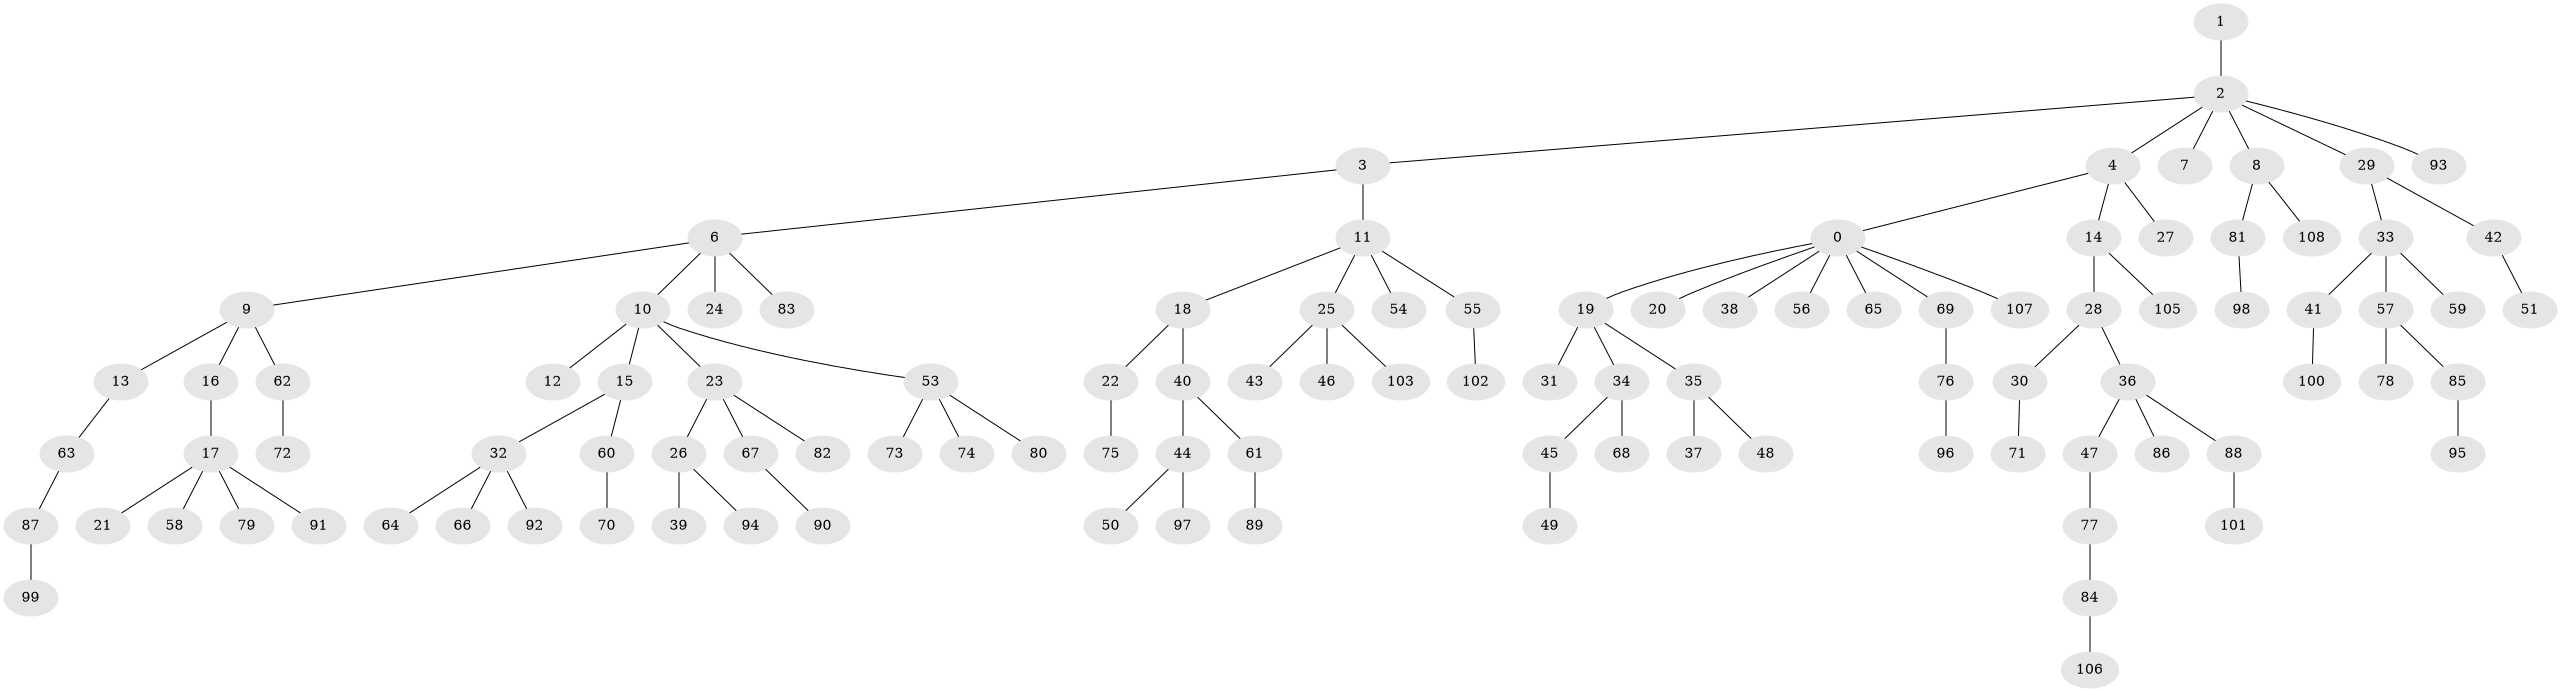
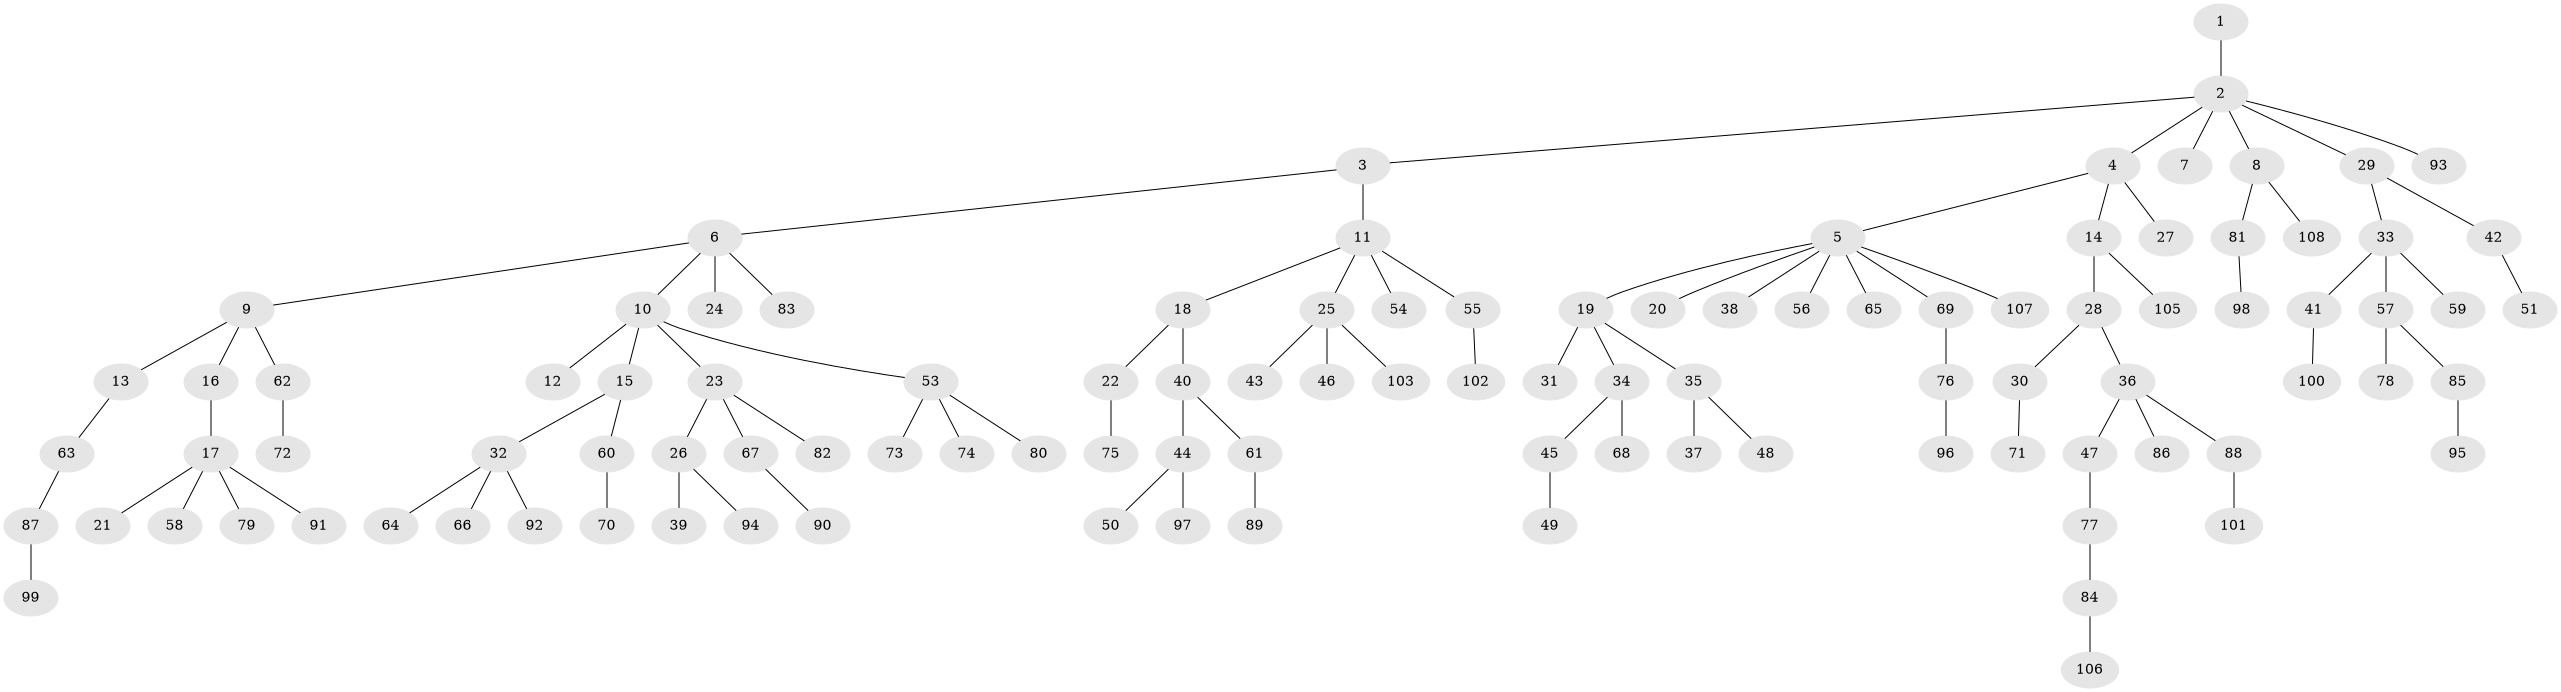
  graph {
    node [color=gray90 style=filled]
    1
    2
    3
    4
    7
    8
    29
    93
    6
    11
-   5 [label=0]
+   5
    14
    27
    81
    108
    33
    42
    9
    10
    24
    83
    18
    25
    54
    55
    19
    20
    38
    56
    65
    69
    107
    28
    105
    31
    34
    35
    76
    13
    16
    62
    12
    15
    23
    53
    98
    63
    17
    72
    32
    60
    26
    67
    82
    73
    74
    80
    22
    40
    43
    46
    103
    102
    87
    30
    36
    64
    66
    92
    70
    21
    58
    79
    91
    75
    44
    61
    45
    68
    37
    48
    39
    94
    90
    71
    47
    86
    88
    41
    57
    59
    51
    100
    78
    85
    49
    77
    101
    50
    97
    89
    84
    95
    99
    96
    106
    1 -- 2
    2 -- 3
    2 -- 4
    2 -- 7
    2 -- 8
    2 -- 29
    2 -- 93
    3 -- 6
    3 -- 11
    4 -- 5
    4 -- 14
    4 -- 27
    8 -- 81
    8 -- 108
    29 -- 33
    29 -- 42
    6 -- 9
    6 -- 10
    6 -- 24
    6 -- 83
    11 -- 18
    11 -- 25
    11 -- 54
    11 -- 55
    5 -- 19
    5 -- 20
    5 -- 38
    5 -- 56
    5 -- 65
    5 -- 69
    5 -- 107
    14 -- 28
    14 -- 105
    81 -- 98
    33 -- 41
    33 -- 57
    33 -- 59
    42 -- 51
    9 -- 13
    9 -- 16
    9 -- 62
    10 -- 12
    10 -- 15
    10 -- 23
    10 -- 53
    18 -- 22
    18 -- 40
    25 -- 43
    25 -- 46
    25 -- 103
    55 -- 102
    19 -- 31
    19 -- 34
    19 -- 35
    69 -- 76
    28 -- 30
    28 -- 36
    34 -- 45
    34 -- 68
    35 -- 37
    35 -- 48
    76 -- 96
    13 -- 63
    16 -- 17
    62 -- 72
    15 -- 32
    15 -- 60
    23 -- 26
    23 -- 67
    23 -- 82
    53 -- 73
    53 -- 74
    53 -- 80
    63 -- 87
    17 -- 21
    17 -- 58
    17 -- 79
    17 -- 91
    32 -- 64
    32 -- 66
    32 -- 92
    60 -- 70
    26 -- 39
    26 -- 94
    67 -- 90
    22 -- 75
    40 -- 44
    40 -- 61
    87 -- 99
    30 -- 71
    36 -- 47
    36 -- 86
    36 -- 88
    44 -- 50
    44 -- 97
    61 -- 89
    45 -- 49
    47 -- 77
    88 -- 101
    41 -- 100
    57 -- 78
    57 -- 85
    85 -- 95
    77 -- 84
    84 -- 106
  }
